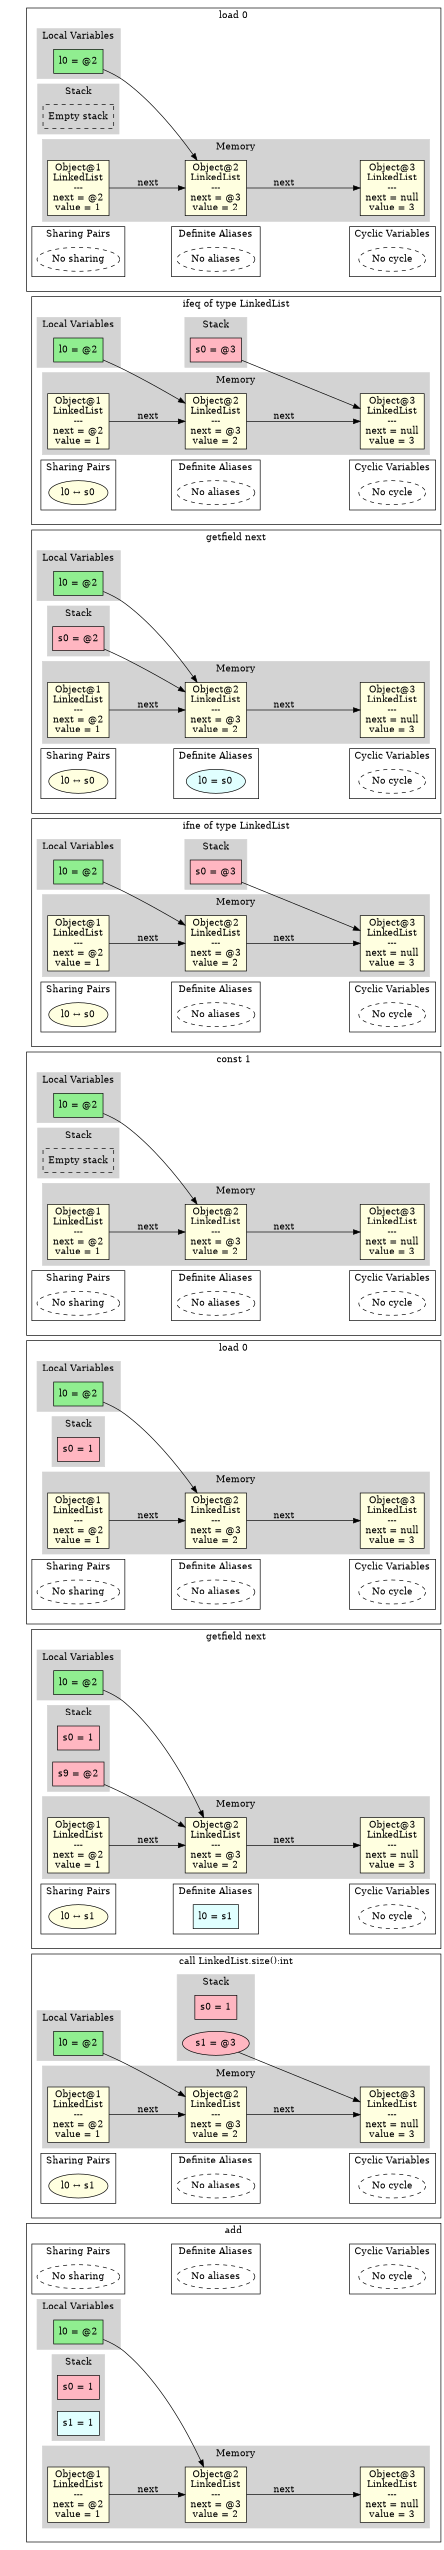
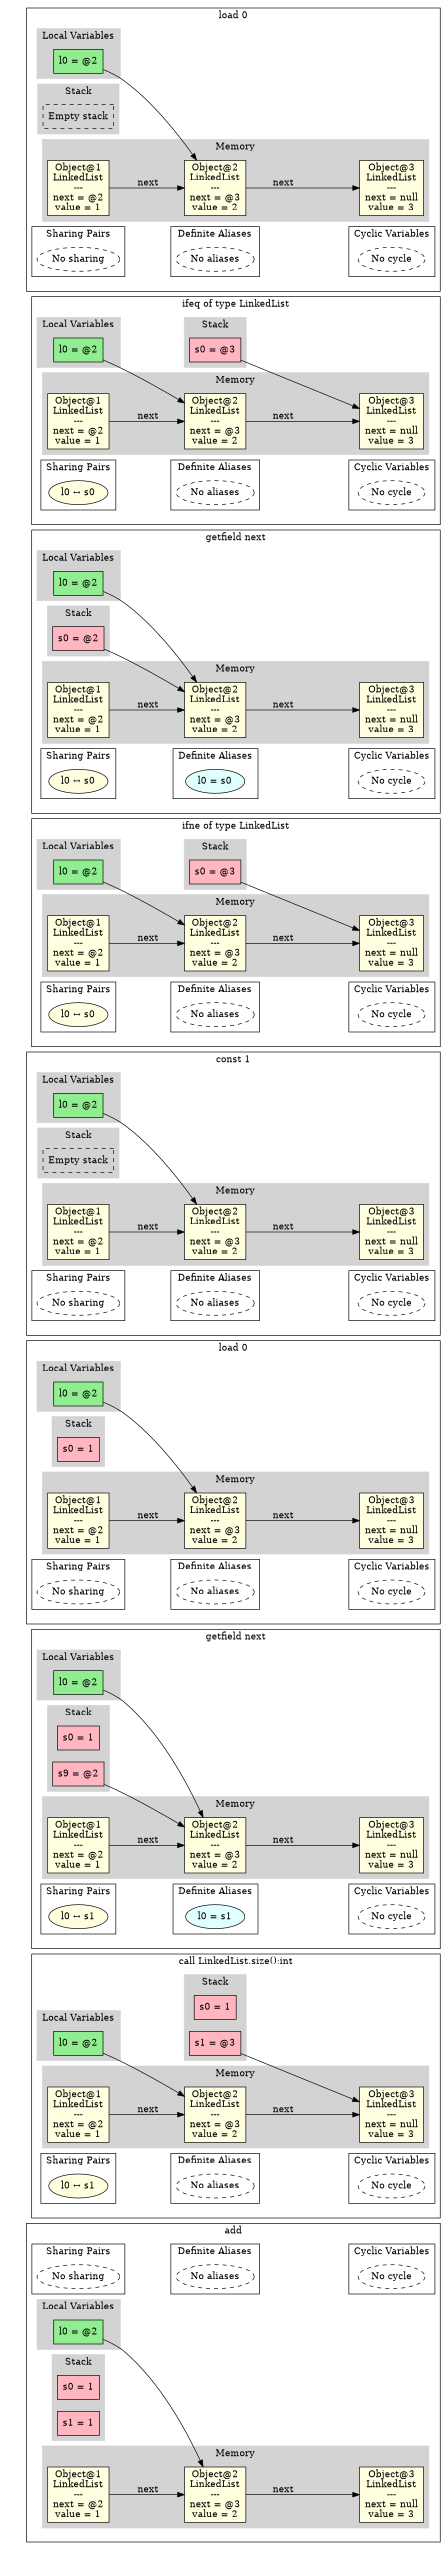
  digraph {
    anchor_start=anchor_57148607427469
    rankdir=LR
    node [fillcolor=lightyellow shape=box style=filled]
    anchor [fillcolor=lightblue height=0 shape=point style=invis width=0]
    n2 [fillcolor=lightgreen label="l0 = @2"]
    n3 [fillcolor=white label="Empty stack" style=dashed]
    n4 [label="Object@1\nLinkedList\n---\nnext = @2\nvalue = 1\n"]
    n5 [label="Object@2\nLinkedList\n---\nnext = @3\nvalue = 2\n"]
    n6 [label="Object@3\nLinkedList\n---\nnext = null\nvalue = 3\n"]
    n7 [fillcolor=white label="No sharing" shape=ellipse style=dashed]
    n8 [fillcolor=white label="No aliases" shape=ellipse style=dashed]
    n9 [fillcolor=white label="No cycle" shape=ellipse style=dashed]
    anchor_57148591650755 [fillcolor=lightblue shape=point style=invis]
    n11 [fillcolor=lightgreen label="l0 = @2"]
    n12 [fillcolor=lightpink label="s0 = @3"]
    n13 [label="Object@1\nLinkedList\n---\nnext = @2\nvalue = 1\n"]
    n14 [label="Object@2\nLinkedList\n---\nnext = @3\nvalue = 2\n"]
    n15 [label="Object@3\nLinkedList\n---\nnext = null\nvalue = 3\n"]
    n16 [label="l0 ↔ s0" shape=ellipse]
    n17 [fillcolor=white label="No aliases" shape=ellipse style=dashed]
    n18 [fillcolor=white label="No cycle" shape=ellipse style=dashed]
    anchor_57148593150635 [fillcolor=lightblue shape=point style=invis]
    n20 [fillcolor=lightgreen label="l0 = @2"]
    n21 [fillcolor=lightpink label="s0 = @2"]
    n22 [label="Object@1\nLinkedList\n---\nnext = @2\nvalue = 1\n"]
    n23 [label="Object@2\nLinkedList\n---\nnext = @3\nvalue = 2\n"]
    n24 [label="Object@3\nLinkedList\n---\nnext = null\nvalue = 3\n"]
    n25 [label="l0 ↔ s0" shape=ellipse]
    n26 [fillcolor=lightcyan label="l0 = s0" shape=ellipse]
    n27 [fillcolor=white label="No cycle" shape=ellipse style=dashed]
    anchor_57148592175702 [fillcolor=lightblue shape=point style=invis]
    n29 [fillcolor=lightgreen label="l0 = @2"]
    n30 [fillcolor=lightpink label="s0 = @3"]
    n31 [label="Object@1\nLinkedList\n---\nnext = @2\nvalue = 1\n"]
    n32 [label="Object@2\nLinkedList\n---\nnext = @3\nvalue = 2\n"]
    n33 [label="Object@3\nLinkedList\n---\nnext = null\nvalue = 3\n"]
    n34 [label="l0 ↔ s0" shape=ellipse]
    n35 [fillcolor=white label="No aliases" shape=ellipse style=dashed]
    n36 [fillcolor=white label="No cycle" shape=ellipse style=dashed]
    anchor_57148595264392 [fillcolor=lightblue shape=point style=invis]
    n38 [fillcolor=lightgreen label="l0 = @2"]
    n39 [fillcolor=white label="Empty stack" style=dashed]
    n40 [label="Object@1\nLinkedList\n---\nnext = @2\nvalue = 1\n"]
    n41 [label="Object@2\nLinkedList\n---\nnext = @3\nvalue = 2\n"]
    n42 [label="Object@3\nLinkedList\n---\nnext = null\nvalue = 3\n"]
    n43 [fillcolor=white label="No sharing" shape=ellipse style=dashed]
    n44 [fillcolor=white label="No aliases" shape=ellipse style=dashed]
    n45 [fillcolor=white label="No cycle" shape=ellipse style=dashed]
    anchor_57148597085896 [fillcolor=lightblue shape=point style=invis]
    n47 [fillcolor=lightgreen label="l0 = @2"]
    n48 [fillcolor=lightpink label="s0 = 1"]
    n49 [label="Object@1\nLinkedList\n---\nnext = @2\nvalue = 1\n"]
    n50 [label="Object@2\nLinkedList\n---\nnext = @3\nvalue = 2\n"]
    n51 [label="Object@3\nLinkedList\n---\nnext = null\nvalue = 3\n"]
    n52 [fillcolor=white label="No sharing" shape=ellipse style=dashed]
    n53 [fillcolor=white label="No aliases" shape=ellipse style=dashed]
    n54 [fillcolor=white label="No cycle" shape=ellipse style=dashed]
    anchor_57148598196480 [fillcolor=lightblue shape=point style=invis]
    n56 [fillcolor=lightgreen label="l0 = @2"]
    n57 [fillcolor=lightpink label="s0 = 1"]
    n58 [fillcolor=lightpink label="s9 = @2"]
    n59 [label="Object@1\nLinkedList\n---\nnext = @2\nvalue = 1\n"]
    n60 [label="Object@2\nLinkedList\n---\nnext = @3\nvalue = 2\n"]
    n61 [label="Object@3\nLinkedList\n---\nnext = null\nvalue = 3\n"]
    n62 [label="l0 ↔ s1" shape=ellipse]
-   n63 [fillcolor=lightcyan label="l0 = s1"]
+   n63 [fillcolor=lightcyan label="l0 = s1" shape=ellipse]
    n64 [fillcolor=white label="No cycle" shape=ellipse style=dashed]
    anchor_57148599792545 [fillcolor=lightblue shape=point style=invis]
    n66 [fillcolor=lightgreen label="l0 = @2"]
    n67 [fillcolor=lightpink label="s0 = 1"]
-   n68 [fillcolor=lightpink label="s1 = @3" shape=ellipse]
+   n68 [fillcolor=lightpink label="s1 = @3"]
    n69 [label="Object@1\nLinkedList\n---\nnext = @2\nvalue = 1\n"]
    n70 [label="Object@2\nLinkedList\n---\nnext = @3\nvalue = 2\n"]
    n71 [label="Object@3\nLinkedList\n---\nnext = null\nvalue = 3\n"]
    n72 [label="l0 ↔ s1" shape=ellipse]
    n73 [fillcolor=white label="No aliases" shape=ellipse style=dashed]
    n74 [fillcolor=white label="No cycle" shape=ellipse style=dashed]
    anchor_57148606247266 [fillcolor=lightblue shape=point style=invis]
    n76 [fillcolor=white label="No sharing" shape=ellipse style=dashed]
    n77 [fillcolor=lightgreen label="l0 = @2"]
    n78 [fillcolor=lightpink label="s0 = 1"]
-   n79 [fillcolor=lightcyan label="s1 = 1"]
+   n79 [fillcolor=lightpink label="s1 = 1"]
    n80 [label="Object@1\nLinkedList\n---\nnext = @2\nvalue = 1\n"]
    n81 [label="Object@2\nLinkedList\n---\nnext = @3\nvalue = 2\n"]
    n82 [label="Object@3\nLinkedList\n---\nnext = null\nvalue = 3\n"]
    n83 [fillcolor=white label="No aliases" shape=ellipse style=dashed]
    n84 [fillcolor=white label="No cycle" shape=ellipse style=dashed]
    anchor_57148607427469 [fillcolor=lightblue shape=point style=invis]
    anchor_start [fillcolor=lightblue shape=point style=invis]
    subgraph cluster_1 {
      style=invis
      anchor
    }
    subgraph cluster_2 {
      label="load 0"
      anchor_57148591650755
      subgraph cluster_3 {
        color=lightgrey
        label="Local Variables"
        style=filled
        n2
      }
      subgraph cluster_4 {
        color=lightgrey
        label=Stack
        style=filled
        n3
      }
      subgraph cluster_5 {
        color=lightgrey
        label=Memory
        style=filled
        n4
        n5
        n6
      }
      subgraph cluster_6 {
        label="Sharing Pairs"
        n7
      }
      subgraph cluster_7 {
        label="Definite Aliases"
        n8
      }
      subgraph cluster_8 {
        label="Cyclic Variables"
        n9
      }
    }
    subgraph cluster_9 {
      label="ifeq of type LinkedList"
      anchor_57148593150635
      subgraph cluster_10 {
        color=lightgrey
        label="Local Variables"
        style=filled
        n11
      }
      subgraph cluster_11 {
        color=lightgrey
        label=Stack
        style=filled
        n12
      }
      subgraph cluster_12 {
        color=lightgrey
        label=Memory
        style=filled
        n13
        n14
        n15
      }
      subgraph cluster_13 {
        label="Sharing Pairs"
        n16
      }
      subgraph cluster_14 {
        label="Definite Aliases"
        n17
      }
      subgraph cluster_15 {
        label="Cyclic Variables"
        n18
      }
    }
    subgraph cluster_16 {
      label="getfield next"
      anchor_57148592175702
      subgraph cluster_17 {
        color=lightgrey
        label="Local Variables"
        style=filled
        n20
      }
      subgraph cluster_18 {
        color=lightgrey
        label=Stack
        style=filled
        n21
      }
      subgraph cluster_19 {
        color=lightgrey
        label=Memory
        style=filled
        n22
        n23
        n24
      }
      subgraph cluster_20 {
        label="Sharing Pairs"
        n25
      }
      subgraph cluster_21 {
        label="Definite Aliases"
        n26
      }
      subgraph cluster_22 {
        label="Cyclic Variables"
        n27
      }
    }
    subgraph cluster_23 {
      label="ifne of type LinkedList"
      anchor_57148595264392
      subgraph cluster_24 {
        color=lightgrey
        label="Local Variables"
        style=filled
        n29
      }
      subgraph cluster_25 {
        color=lightgrey
        label=Stack
        style=filled
        n30
      }
      subgraph cluster_26 {
        color=lightgrey
        label=Memory
        style=filled
        n31
        n32
        n33
      }
      subgraph cluster_27 {
        label="Sharing Pairs"
        n34
      }
      subgraph cluster_28 {
        label="Definite Aliases"
        n35
      }
      subgraph cluster_29 {
        label="Cyclic Variables"
        n36
      }
    }
    subgraph cluster_30 {
      label="const 1"
      anchor_57148597085896
      subgraph cluster_31 {
        color=lightgrey
        label="Local Variables"
        style=filled
        n38
      }
      subgraph cluster_32 {
        color=lightgrey
        label=Stack
        style=filled
        n39
      }
      subgraph cluster_33 {
        color=lightgrey
        label=Memory
        style=filled
        n40
        n41
        n42
      }
      subgraph cluster_34 {
        label="Sharing Pairs"
        n43
      }
      subgraph cluster_35 {
        label="Definite Aliases"
        n44
      }
      subgraph cluster_36 {
        label="Cyclic Variables"
        n45
      }
    }
    subgraph cluster_37 {
      label="load 0"
      anchor_57148598196480
      subgraph cluster_38 {
        color=lightgrey
        label="Local Variables"
        style=filled
        n47
      }
      subgraph cluster_39 {
        color=lightgrey
        label=Stack
        style=filled
        n48
      }
      subgraph cluster_40 {
        color=lightgrey
        label=Memory
        style=filled
        n49
        n50
        n51
      }
      subgraph cluster_41 {
        label="Sharing Pairs"
        n52
      }
      subgraph cluster_42 {
        label="Definite Aliases"
        n53
      }
      subgraph cluster_43 {
        label="Cyclic Variables"
        n54
      }
    }
    subgraph cluster_44 {
      label="getfield next"
      anchor_57148599792545
      subgraph cluster_45 {
        color=lightgrey
        label="Local Variables"
        style=filled
        n56
      }
      subgraph cluster_46 {
        color=lightgrey
        label=Stack
        style=filled
        n57
        n58
      }
      subgraph cluster_47 {
        color=lightgrey
        label=Memory
        style=filled
        n59
        n60
        n61
      }
      subgraph cluster_48 {
        label="Sharing Pairs"
        n62
      }
      subgraph cluster_49 {
        label="Definite Aliases"
        n63
      }
      subgraph cluster_50 {
        label="Cyclic Variables"
        n64
      }
    }
    subgraph cluster_51 {
      label="call LinkedList.size():int"
      anchor_57148606247266
      subgraph cluster_52 {
        color=lightgrey
        label="Local Variables"
        style=filled
        n66
      }
      subgraph cluster_53 {
        color=lightgrey
        label=Stack
        style=filled
        n67
        n68
      }
      subgraph cluster_54 {
        color=lightgrey
        label=Memory
        style=filled
        n69
        n70
        n71
      }
      subgraph cluster_55 {
        label="Sharing Pairs"
        n72
      }
      subgraph cluster_56 {
        label="Definite Aliases"
        n73
      }
      subgraph cluster_57 {
        label="Cyclic Variables"
        n74
      }
    }
    subgraph cluster_58 {
      label=add
      anchor_57148607427469
      subgraph cluster_59 {
        label="Sharing Pairs"
        n76
      }
      subgraph cluster_60 {
        color=lightgrey
        label="Local Variables"
        style=filled
        n77
      }
      subgraph cluster_61 {
        color=lightgrey
        label=Stack
        style=filled
        n78
        n79
      }
      subgraph cluster_62 {
        color=lightgrey
        label=Memory
        style=filled
        n80
        n81
        n82
      }
      subgraph cluster_63 {
        label="Definite Aliases"
        n83
      }
      subgraph cluster_64 {
        label="Cyclic Variables"
        n84
      }
    }
    n2 -> n5
    n4 -> n5 [label=next]
    n5 -> n6 [label=next]
    n7 -> n8 [style=invis weight=10]
    n8 -> n9 [style=invis weight=10]
    n11 -> n14
    n12 -> n15
    n13 -> n14 [label=next]
    n14 -> n15 [label=next]
    n16 -> n17 [style=invis weight=10]
    n17 -> n18 [style=invis weight=10]
    n20 -> n23
    n21 -> n23
    n22 -> n23 [label=next]
    n23 -> n24 [label=next]
    n25 -> n26 [style=invis weight=10]
    n26 -> n27 [style=invis weight=10]
    n29 -> n32
    n30 -> n33
    n31 -> n32 [label=next]
    n32 -> n33 [label=next]
    n34 -> n35 [style=invis weight=10]
    n35 -> n36 [style=invis weight=10]
    n38 -> n41
    n40 -> n41 [label=next]
    n41 -> n42 [label=next]
    n43 -> n44 [style=invis weight=10]
    n44 -> n45 [style=invis weight=10]
    n47 -> n50
    n49 -> n50 [label=next]
    n50 -> n51 [label=next]
    n52 -> n53 [style=invis weight=10]
    n53 -> n54 [style=invis weight=10]
    n56 -> n60
    n58 -> n60
    n59 -> n60 [label=next]
    n60 -> n61 [label=next]
    n62 -> n63 [style=invis weight=10]
    n63 -> n64 [style=invis weight=10]
    n66 -> n70
    n68 -> n71
    n69 -> n70 [label=next]
    n70 -> n71 [label=next]
    n72 -> n73 [style=invis weight=10]
    n73 -> n74 [style=invis weight=10]
    n76 -> n83 [style=invis weight=10]
    n77 -> n81
    n80 -> n81 [label=next]
    n81 -> n82 [label=next]
    n83 -> n84 [style=invis weight=10]
    anchor_start -> anchor_57148591650755 [style=invis]
    anchor_start -> anchor_57148593150635 [style=invis]
    anchor_start -> anchor_57148592175702 [style=invis]
    anchor_start -> anchor_57148595264392 [style=invis]
    anchor_start -> anchor_57148597085896 [style=invis]
    anchor_start -> anchor_57148598196480 [style=invis]
    anchor_start -> anchor_57148599792545 [style=invis]
    anchor_start -> anchor_57148606247266 [style=invis]
    anchor_start -> anchor_57148607427469 [style=invis]
  }
